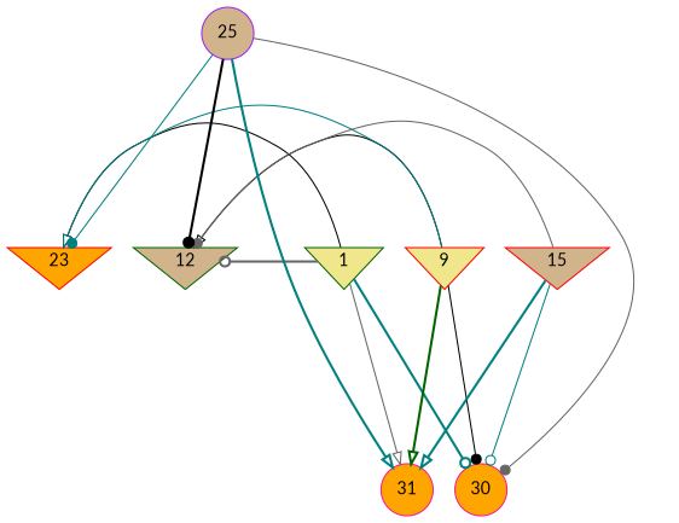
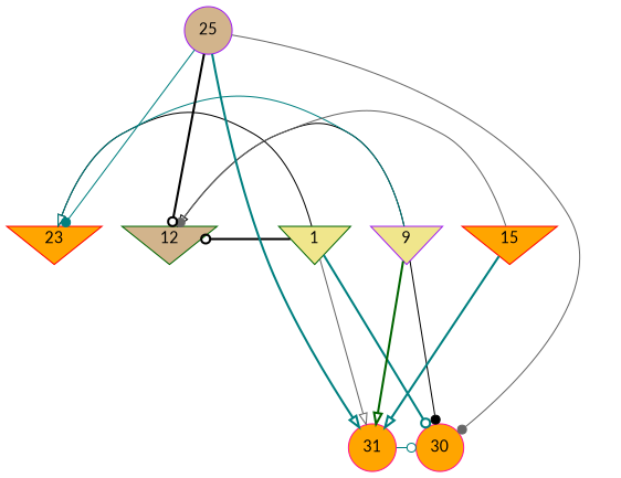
  digraph {
    fontname=Lato
    ranksep=2.0
    node [color=darkgreen fillcolor=tan fontname=Lato shape=invtriangle style=filled]
    edge [arrowhead=onormal color=teal fontname=Lato style=solid]
    1 [fillcolor=khaki]
-   9 [color=red fillcolor=khaki]
+   9 [color=purple fillcolor=khaki]
    12
-   15 [color=red]
+   15 [color=red fillcolor=orange]
    23 [color=red fillcolor=orange]
    25 [color=purple shape=circle]
    30 [color=deeppink fillcolor=orange shape=circle]
    31 [color=deeppink fillcolor=orange shape=circle]
    subgraph sub_1 {
      rank=same
      1
      9
      12
      15
      23
    }
    subgraph sub_2 {
      rank=same
      25
    }
    subgraph sub_3 {
      rank=same
      30
      31
    }
-   1 -> 12 [arrowhead=odot color=gray40 style=bold]
+   1 -> 12 [arrowhead=odot color=black style=bold]
    1 -> 23 [color=black]
    1 -> 30 [arrowhead=odot style=bold]
    1 -> 31 [color=gray40]
    9 -> 12 [color=black]
    9 -> 23
    9 -> 30 [arrowhead=dot color=black]
    9 -> 31 [color=darkgreen style=bold]
    15 -> 12 [arrowhead=dot color=gray40]
-   15 -> 30 [arrowhead=odot]
+   31 -> 30 [arrowhead=odot]
    15 -> 31 [style=bold]
-   25 -> 12 [arrowhead=dot color=black style=bold]
+   25 -> 12 [arrowhead=odot color=black style=bold]
    25 -> 23 [arrowhead=dot]
    25 -> 30 [arrowhead=dot color=gray40]
    25 -> 31 [style=bold]
  }
